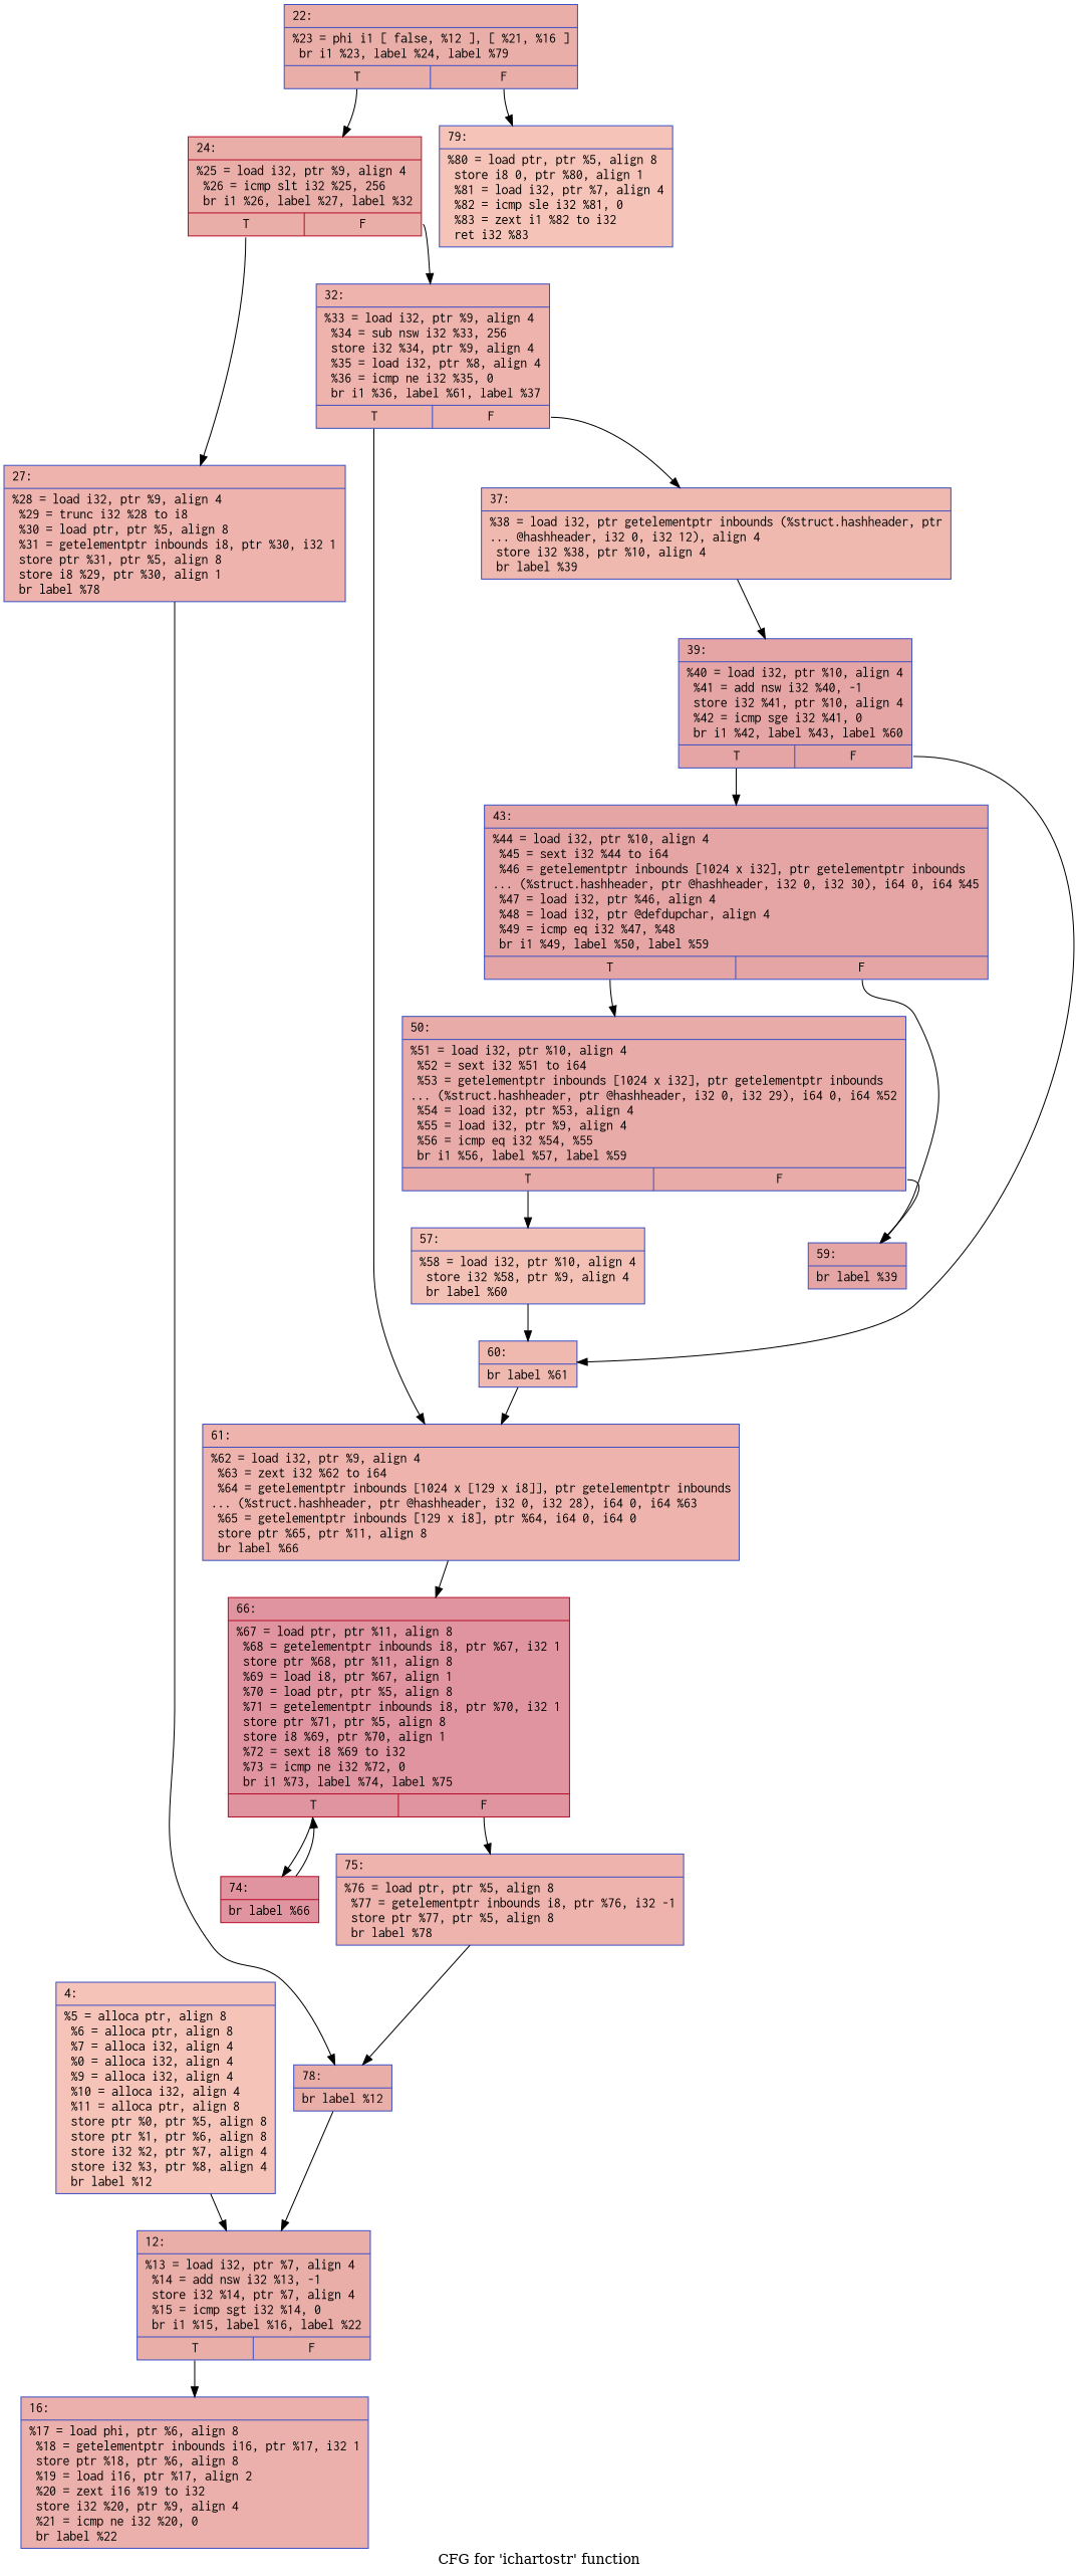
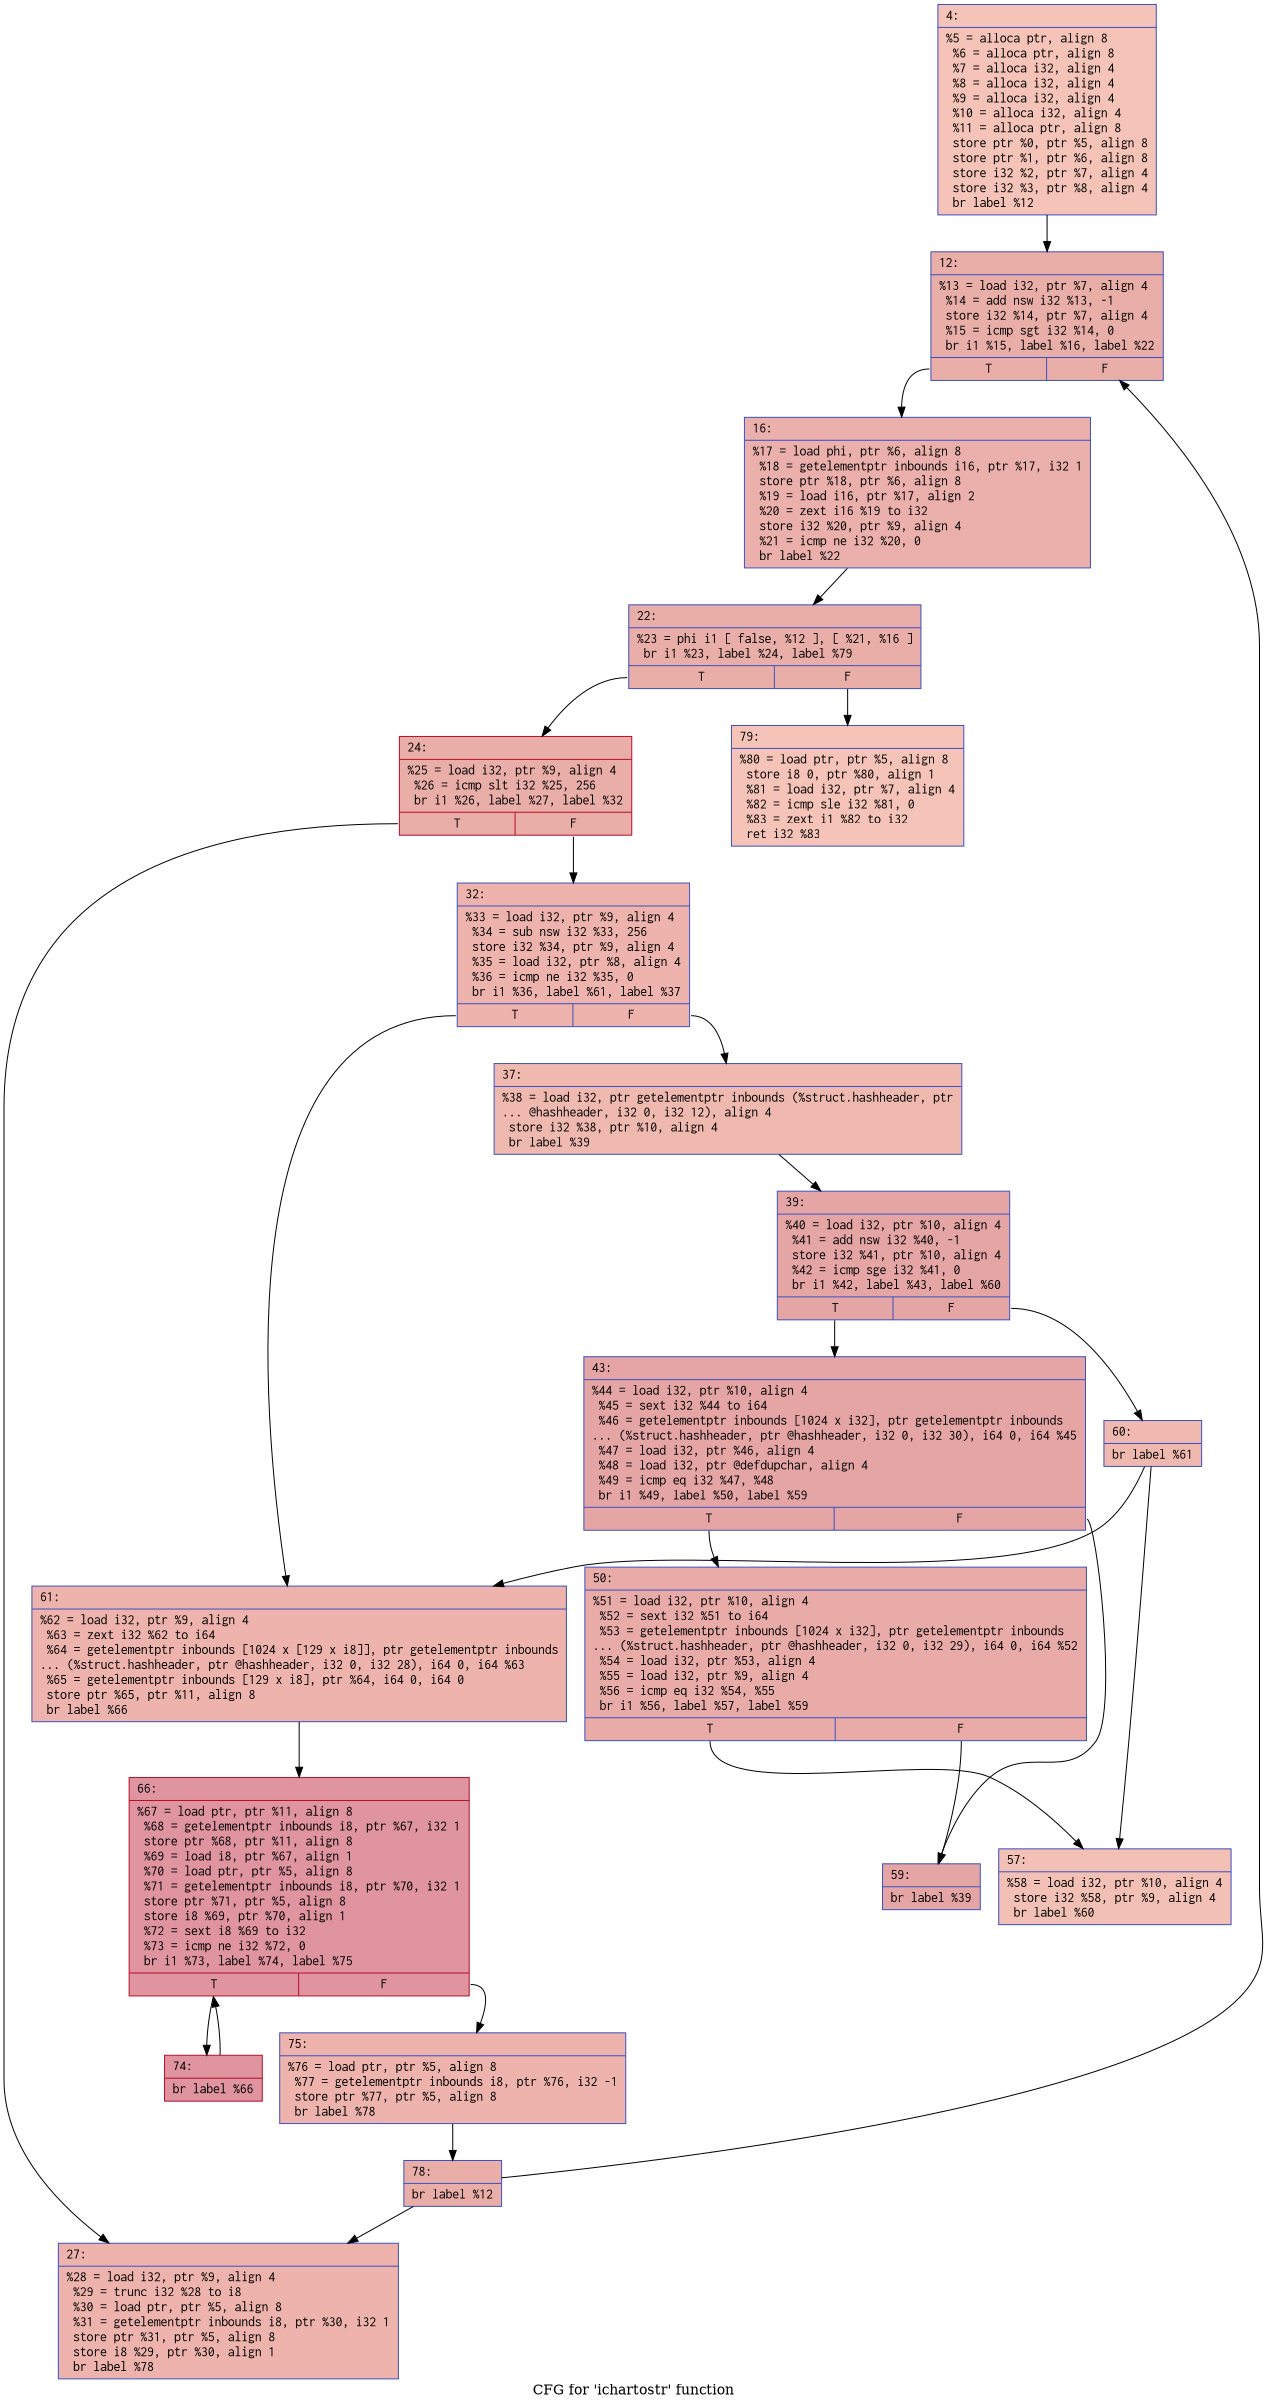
  digraph {
    label="CFG for 'ichartostr' function"
    node [color="#3d50c3ff" fillcolor="#d0473d70" fontname=Courier shape=record style=filled]
-   n1 [fillcolor="#e8765c70" label="{4:\l|  %5 = alloca ptr, align 8\l  %6 = alloca ptr, align 8\l  %7 = alloca i32, align 4\l  %0 = alloca i32, align 4\l  %9 = alloca i32, align 4\l  %10 = alloca i32, align 4\l  %11 = alloca ptr, align 8\l  store ptr %0, ptr %5, align 8\l  store ptr %1, ptr %6, align 8\l  store i32 %2, ptr %7, align 4\l  store i32 %3, ptr %8, align 4\l  br label %12\l}"]
+   n1 [fillcolor="#e8765c70" label="{4:\l|  %5 = alloca ptr, align 8\l  %6 = alloca ptr, align 8\l  %7 = alloca i32, align 4\l  %8 = alloca i32, align 4\l  %9 = alloca i32, align 4\l  %10 = alloca i32, align 4\l  %11 = alloca ptr, align 8\l  store ptr %0, ptr %5, align 8\l  store ptr %1, ptr %6, align 8\l  store i32 %2, ptr %7, align 4\l  store i32 %3, ptr %8, align 4\l  br label %12\l}"]
    n2 [label="{12:\l|  %13 = load i32, ptr %7, align 4\l  %14 = add nsw i32 %13, -1\l  store i32 %14, ptr %7, align 4\l  %15 = icmp sgt i32 %14, 0\l  br i1 %15, label %16, label %22\l|{<s0>T|<s1>F}}"]
    n3 [fillcolor="#d24b4070" label="{16:\l|  %17 = load phi, ptr %6, align 8\l  %18 = getelementptr inbounds i16, ptr %17, i32 1\l  store ptr %18, ptr %6, align 8\l  %19 = load i16, ptr %17, align 2\l  %20 = zext i16 %19 to i32\l  store i32 %20, ptr %9, align 4\l  %21 = icmp ne i32 %20, 0\l  br label %22\l}"]
    n4 [label="{22:\l|  %23 = phi i1 [ false, %12 ], [ %21, %16 ]\l  br i1 %23, label %24, label %79\l|{<s0>T|<s1>F}}"]
    n5 [color="#b70d28ff" label="{24:\l|  %25 = load i32, ptr %9, align 4\l  %26 = icmp slt i32 %25, 256\l  br i1 %26, label %27, label %32\l|{<s0>T|<s1>F}}"]
    n6 [fillcolor="#e8765c70" label="{79:\l|  %80 = load ptr, ptr %5, align 8\l  store i8 0, ptr %80, align 1\l  %81 = load i32, ptr %7, align 4\l  %82 = icmp sle i32 %81, 0\l  %83 = zext i1 %82 to i32\l  ret i32 %83\l}"]
    n7 [fillcolor="#d6524470" label="{27:\l|  %28 = load i32, ptr %9, align 4\l  %29 = trunc i32 %28 to i8\l  %30 = load ptr, ptr %5, align 8\l  %31 = getelementptr inbounds i8, ptr %30, i32 1\l  store ptr %31, ptr %5, align 8\l  store i8 %29, ptr %30, align 1\l  br label %78\l}"]
    n8 [fillcolor="#d6524470" label="{32:\l|  %33 = load i32, ptr %9, align 4\l  %34 = sub nsw i32 %33, 256\l  store i32 %34, ptr %9, align 4\l  %35 = load i32, ptr %8, align 4\l  %36 = icmp ne i32 %35, 0\l  br i1 %36, label %61, label %37\l|{<s0>T|<s1>F}}"]
    n9 [label="{78:\l|  br label %12\l}"]
    n10 [fillcolor="#d6524470" label="{61:\l|  %62 = load i32, ptr %9, align 4\l  %63 = zext i32 %62 to i64\l  %64 = getelementptr inbounds [1024 x [129 x i8]], ptr getelementptr inbounds\l... (%struct.hashheader, ptr @hashheader, i32 0, i32 28), i64 0, i64 %63\l  %65 = getelementptr inbounds [129 x i8], ptr %64, i64 0, i64 0\l  store ptr %65, ptr %11, align 8\l  br label %66\l}"]
    n11 [fillcolor="#de614d70" label="{37:\l|  %38 = load i32, ptr getelementptr inbounds (%struct.hashheader, ptr\l... @hashheader, i32 0, i32 12), align 4\l  store i32 %38, ptr %10, align 4\l  br label %39\l}"]
    n12 [color="#b70d28ff" fillcolor="#b70d2870" label="{66:\l|  %67 = load ptr, ptr %11, align 8\l  %68 = getelementptr inbounds i8, ptr %67, i32 1\l  store ptr %68, ptr %11, align 8\l  %69 = load i8, ptr %67, align 1\l  %70 = load ptr, ptr %5, align 8\l  %71 = getelementptr inbounds i8, ptr %70, i32 1\l  store ptr %71, ptr %5, align 8\l  store i8 %69, ptr %70, align 1\l  %72 = sext i8 %69 to i32\l  %73 = icmp ne i32 %72, 0\l  br i1 %73, label %74, label %75\l|{<s0>T|<s1>F}}"]
    n13 [fillcolor="#c5333470" label="{39:\l|  %40 = load i32, ptr %10, align 4\l  %41 = add nsw i32 %40, -1\l  store i32 %41, ptr %10, align 4\l  %42 = icmp sge i32 %41, 0\l  br i1 %42, label %43, label %60\l|{<s0>T|<s1>F}}"]
    n14 [color="#b70d28ff" fillcolor="#b70d2870" label="{74:\l|  br label %66\l}"]
    n15 [fillcolor="#d6524470" label="{75:\l|  %76 = load ptr, ptr %5, align 8\l  %77 = getelementptr inbounds i8, ptr %76, i32 -1\l  store ptr %77, ptr %5, align 8\l  br label %78\l}"]
    n16 [fillcolor="#c5333470" label="{43:\l|  %44 = load i32, ptr %10, align 4\l  %45 = sext i32 %44 to i64\l  %46 = getelementptr inbounds [1024 x i32], ptr getelementptr inbounds\l... (%struct.hashheader, ptr @hashheader, i32 0, i32 30), i64 0, i64 %45\l  %47 = load i32, ptr %46, align 4\l  %48 = load i32, ptr @defdupchar, align 4\l  %49 = icmp eq i32 %47, %48\l  br i1 %49, label %50, label %59\l|{<s0>T|<s1>F}}"]
    n17 [fillcolor="#de614d70" label="{60:\l|  br label %61\l}"]
    n18 [fillcolor="#cc403a70" label="{50:\l|  %51 = load i32, ptr %10, align 4\l  %52 = sext i32 %51 to i64\l  %53 = getelementptr inbounds [1024 x i32], ptr getelementptr inbounds\l... (%struct.hashheader, ptr @hashheader, i32 0, i32 29), i64 0, i64 %52\l  %54 = load i32, ptr %53, align 4\l  %55 = load i32, ptr %9, align 4\l  %56 = icmp eq i32 %54, %55\l  br i1 %56, label %57, label %59\l|{<s0>T|<s1>F}}"]
    n19 [fillcolor="#c5333470" label="{59:\l|  br label %39\l}"]
    n20 [fillcolor="#e5705870" label="{57:\l|  %58 = load i32, ptr %10, align 4\l  store i32 %58, ptr %9, align 4\l  br label %60\l}"]
    n1 -> n2
    n2 -> n3 [tailport=s0]
+   n3 -> n4
    n4 -> n5 [tailport=s0]
    n4 -> n6 [tailport=s1]
    n5 -> n7 [tailport=s0]
    n5 -> n8 [tailport=s1]
-   n7 -> n9
+   n9 -> n7
    n8 -> n10 [tailport=s0]
    n8 -> n11 [tailport=s1]
    n9 -> n2
    n10 -> n12
    n11 -> n13
    n12 -> n14 [tailport=s0]
    n12 -> n15 [tailport=s1]
    n13 -> n16 [tailport=s0]
    n13 -> n17 [tailport=s1]
    n14 -> n12
    n15 -> n9
    n16 -> n18 [tailport=s0]
    n16 -> n19 [tailport=s1]
    n17 -> n10
    n18 -> n19 [tailport=s1]
    n18 -> n20 [tailport=s0]
-   n20 -> n17
+   n17 -> n20
  }
